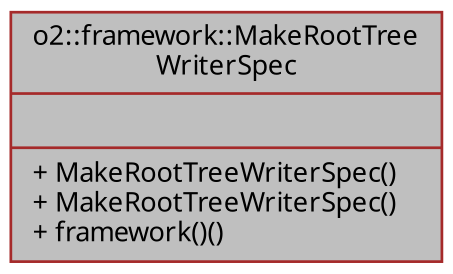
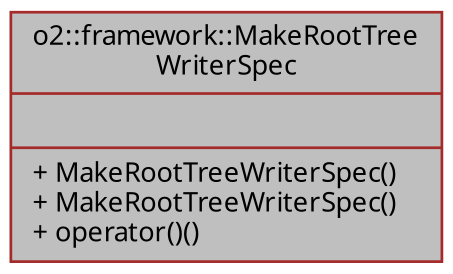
  digraph {
    fontname="Noto Sans"
-   n1 [color=brown fillcolor=grey75 fontcolor=black fontname="Noto Sans" fontsize=10 height=0.2 label="{o2::framework::MakeRootTree\lWriterSpec\n||+ MakeRootTreeWriterSpec()\l+ MakeRootTreeWriterSpec()\l+ framework()()\l}" shape=record style=filled width=0.4]
+   n1 [color=brown fillcolor=grey75 fontcolor=black fontname="Noto Sans" fontsize=10 height=0.2 label="{o2::framework::MakeRootTree\lWriterSpec\n||+ MakeRootTreeWriterSpec()\l+ MakeRootTreeWriterSpec()\l+ operator()()\l}" shape=record style=filled width=0.4]
  }
